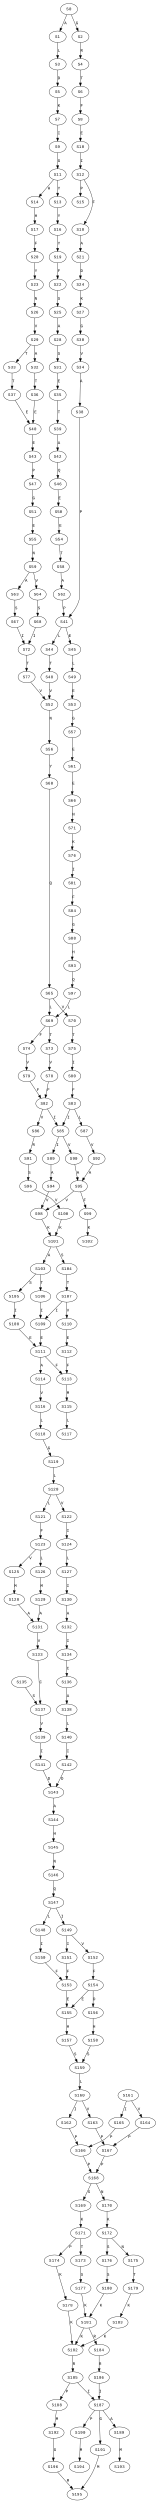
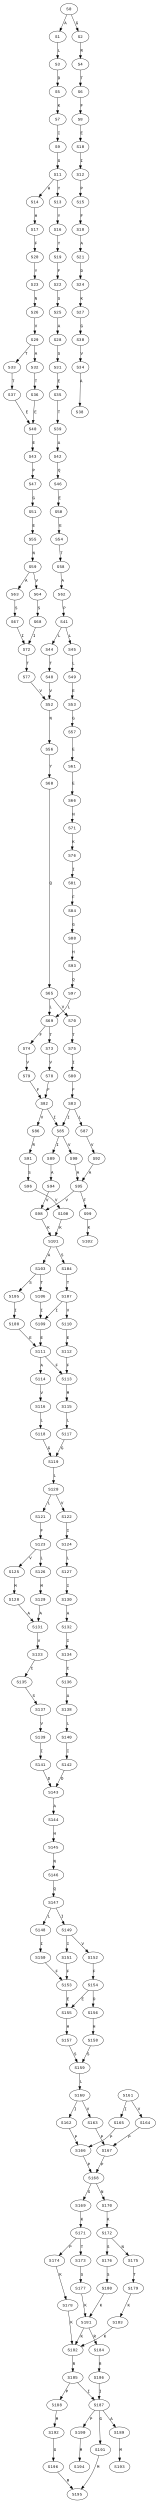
  strict digraph {
    fontname="Liberation Mono"
    node [fontname="Liberation Mono"]
    edge [fontname="Liberation Mono"]
    S0
    S1
    S2
    S3
    S4
    S5
    S6
    S7
    S8
    S9
    S10
    S11
    S12
    S13
    S14
    S15
    S16
    S17
    S18
    S19
    S20
    S21
    S22
    S23
    S24
    S25
    S26
    S27
    S28
    S29
    S30
    S31
    S32
    S33
    S34
    S35
    S36
    S37
    S38
    S39
    S40
    S41
    S42
    S43
    S44
    S45
    S46
    S47
    S48
    S49
    S50
    S51
    S52
    S53
    S54
    S55
    S56
    S57
    S58
    S59
    S60
    S61
    S62
    S63
    S64
    S65
    S66
    S67
    S68
    S69
    S70
    S71
    S72
    S73
    S74
    S75
    S76
    S77
    S78
    S79
    S80
    S81
    S82
    S83
    S84
    S85
    S86
    S87
    S88
    S89
    S90
    S91
    S92
    S93
    S94
    S95
    S96
    S97
    S98
    S99
    S100
    S101
    S102
    S103
    S104
    S105
    S106
    S107
    S108
    S109
    S110
    S111
    S112
    S113
    S114
    S115
    S116
    S117
    S118
    S119
    S120
    S121
    S122
    S123
    S124
    S125
    S126
    S127
    S128
    S129
    S130
    S131
    S132
    S133
    S134
    S135
    S136
    S137
    S138
    S139
    S140
    S141
    S142
    S143
    S144
    S145
    S146
    S147
    S148
    S149
    S150
    S151
    S152
    S153
    S154
    S155
    S156
    S157
    S158
    S159
    S160
    S162
    S163
    S161
    S164
    S165
    S166
    S167
    S168
    S169
    S170
    S171
    S172
    S173
    S174
    S175
    S176
    S177
    S178
    S179
    S180
    S181
    S182
    S183
    S184
    S185
    S186
    S187
    S188
    S189
    S190
    S191
    S192
    S193
    S194
    S195
    S196
    S0 -> S1 [label=A]
    S0 -> S2 [label=G]
    S1 -> S3 [label=L]
    S2 -> S4 [label=R]
    S3 -> S5 [label=D]
    S4 -> S6 [label=T]
    S5 -> S7 [label=K]
    S6 -> S8 [label=F]
    S7 -> S9 [label=I]
    S8 -> S10 [label=E]
    S9 -> S11 [label=G]
    S10 -> S12 [label=I]
    S11 -> S13 [label=Y]
    S11 -> S14 [label=H]
    S12 -> S15 [label=P]
    S13 -> S16 [label=Y]
    S14 -> S17 [label=H]
-   S12 -> S18 [label=F]
+   S15 -> S18 [label=F]
    S16 -> S19 [label=Y]
    S17 -> S20 [label=F]
    S18 -> S21 [label=A]
    S19 -> S22 [label=F]
    S20 -> S23 [label=Y]
    S21 -> S24 [label=D]
    S22 -> S25 [label=S]
    S23 -> S26 [label=N]
    S24 -> S27 [label=K]
    S25 -> S28 [label=A]
    S26 -> S29 [label=V]
    S27 -> S30 [label=G]
    S28 -> S31 [label=S]
    S29 -> S32 [label=A]
    S29 -> S33 [label=T]
    S30 -> S34 [label=V]
    S31 -> S35 [label=E]
    S32 -> S36 [label=T]
    S33 -> S37 [label=T]
    S34 -> S38 [label=A]
    S35 -> S39 [label=T]
    S36 -> S40 [label=E]
    S37 -> S40 [label=E]
-   S38 -> S41 [label=P]
    S39 -> S42 [label=A]
    S40 -> S43 [label=E]
    S41 -> S44 [label=L]
-   S41 -> S45 [label=E]
+   S41 -> S45 [label=L]
    S42 -> S46 [label=Q]
    S43 -> S47 [label=P]
    S44 -> S48 [label=T]
    S45 -> S49 [label=L]
    S46 -> S50 [label=E]
    S47 -> S51 [label=G]
    S48 -> S52 [label=V]
    S49 -> S53 [label=E]
    S50 -> S54 [label=E]
    S51 -> S55 [label=E]
    S52 -> S56 [label=N]
    S53 -> S57 [label=G]
    S54 -> S58 [label=T]
    S55 -> S59 [label=N]
    S56 -> S60 [label=Y]
    S57 -> S61 [label=E]
    S58 -> S62 [label=A]
    S59 -> S63 [label=A]
    S59 -> S64 [label=V]
    S60 -> S65 [label=Q]
    S61 -> S66 [label=E]
    S62 -> S41 [label=P]
    S63 -> S67 [label=S]
    S64 -> S68 [label=S]
    S65 -> S69 [label=L]
    S65 -> S70 [label=V]
    S66 -> S71 [label=N]
    S67 -> S72 [label=I]
    S68 -> S72 [label=I]
    S69 -> S73 [label=T]
    S69 -> S74 [label=F]
    S70 -> S75 [label=T]
    S71 -> S76 [label=K]
    S72 -> S77 [label=T]
    S73 -> S78 [label=V]
    S74 -> S79 [label=V]
    S75 -> S80 [label=I]
    S76 -> S81 [label=I]
    S77 -> S52 [label=V]
    S78 -> S82 [label=F]
    S79 -> S82 [label=F]
    S80 -> S83 [label=F]
    S81 -> S84 [label=F]
    S82 -> S85 [label=I]
    S82 -> S86 [label=V]
    S83 -> S85 [label=I]
    S83 -> S87 [label=L]
    S84 -> S88 [label=G]
    S85 -> S89 [label=I]
    S85 -> S90 [label=V]
    S86 -> S91 [label=R]
    S87 -> S92 [label=V]
    S88 -> S93 [label=H]
    S89 -> S94 [label=A]
    S90 -> S95 [label=A]
    S91 -> S96 [label=S]
    S92 -> S95 [label=A]
    S93 -> S97 [label=Q]
    S94 -> S98 [label=V]
    S95 -> S98 [label=V]
    S95 -> S99 [label=F]
    S96 -> S100 [label=V]
    S97 -> S69 [label=L]
    S98 -> S101 [label=K]
    S99 -> S102 [label=K]
    S100 -> S101 [label=K]
    S101 -> S103 [label=A]
    S101 -> S104 [label=S]
    S103 -> S105 [label=S]
    S103 -> S106 [label=T]
    S104 -> S107 [label=T]
    S105 -> S108 [label=I]
    S106 -> S109 [label=I]
    S107 -> S109 [label=I]
    S107 -> S110 [label=V]
    S108 -> S111 [label=E]
    S109 -> S111 [label=E]
    S110 -> S112 [label=E]
    S111 -> S113 [label=F]
    S111 -> S114 [label=A]
    S112 -> S113 [label=F]
    S113 -> S115 [label=M]
    S114 -> S116 [label=V]
    S115 -> S117 [label=L]
    S116 -> S118 [label=L]
+   S117 -> S119 [label=G]
    S118 -> S119 [label=G]
    S119 -> S120 [label=L]
    S120 -> S121 [label=L]
    S120 -> S122 [label=V]
    S121 -> S123 [label=F]
    S122 -> S124 [label=I]
    S123 -> S125 [label=V]
    S123 -> S126 [label=L]
    S124 -> S127 [label=L]
    S125 -> S128 [label=M]
    S126 -> S129 [label=M]
    S127 -> S130 [label=I]
    S128 -> S131 [label=A]
    S129 -> S131 [label=A]
    S130 -> S132 [label=A]
    S131 -> S133 [label=V]
    S132 -> S134 [label=I]
-   S133 -> S137 [label=C]
+   S133 -> S135 [label=C]
    S134 -> S136 [label=C]
    S135 -> S137 [label=S]
    S136 -> S138 [label=A]
    S137 -> S139 [label=V]
    S138 -> S140 [label=L]
    S139 -> S141 [label=I]
    S140 -> S142 [label=I]
    S141 -> S143 [label=D]
    S142 -> S143 [label=D]
    S143 -> S144 [label=A]
    S144 -> S145 [label=H]
    S145 -> S146 [label=N]
    S146 -> S147 [label=Q]
    S147 -> S148 [label=L]
    S147 -> S149 [label=I]
    S148 -> S150 [label=I]
    S149 -> S151 [label=I]
    S149 -> S152 [label=V]
    S150 -> S153 [label=F]
    S151 -> S153 [label=F]
    S152 -> S154 [label=F]
    S153 -> S155 [label=E]
    S154 -> S155 [label=E]
    S154 -> S156 [label=D]
    S155 -> S157 [label=H]
    S156 -> S158 [label=H]
    S157 -> S159 [label=S]
    S158 -> S159 [label=S]
    S159 -> S160 [label=L]
    S160 -> S162 [label=I]
    S160 -> S163 [label=V]
    S162 -> S166 [label=P]
    S163 -> S167 [label=P]
    S161 -> S164 [label=V]
    S161 -> S165 [label=I]
    S164 -> S167 [label=P]
    S165 -> S166 [label=P]
    S166 -> S168 [label=P]
    S167 -> S168 [label=P]
    S168 -> S169 [label=S]
    S168 -> S170 [label=N]
    S169 -> S171 [label=K]
    S170 -> S172 [label=K]
    S171 -> S173 [label=T]
    S171 -> S174 [label=P]
    S172 -> S175 [label=N]
    S172 -> S176 [label=S]
    S173 -> S177 [label=S]
    S174 -> S178 [label=K]
    S175 -> S179 [label=T]
    S176 -> S180 [label=S]
    S177 -> S181 [label=K]
    S178 -> S182 [label=K]
    S179 -> S183 [label=K]
    S180 -> S181 [label=K]
    S181 -> S182 [label=K]
    S181 -> S184 [label=R]
    S182 -> S185 [label=R]
    S183 -> S182 [label=K]
    S184 -> S186 [label=R]
    S185 -> S187 [label=I]
    S185 -> S188 [label=P]
    S186 -> S187 [label=I]
    S187 -> S189 [label=A]
    S187 -> S190 [label=P]
    S187 -> S191 [label=G]
    S188 -> S192 [label=M]
    S189 -> S193 [label=M]
    S190 -> S194 [label=M]
    S191 -> S195 [label=M]
    S192 -> S196 [label=G]
    S196 -> S195 [label=M]
  }
